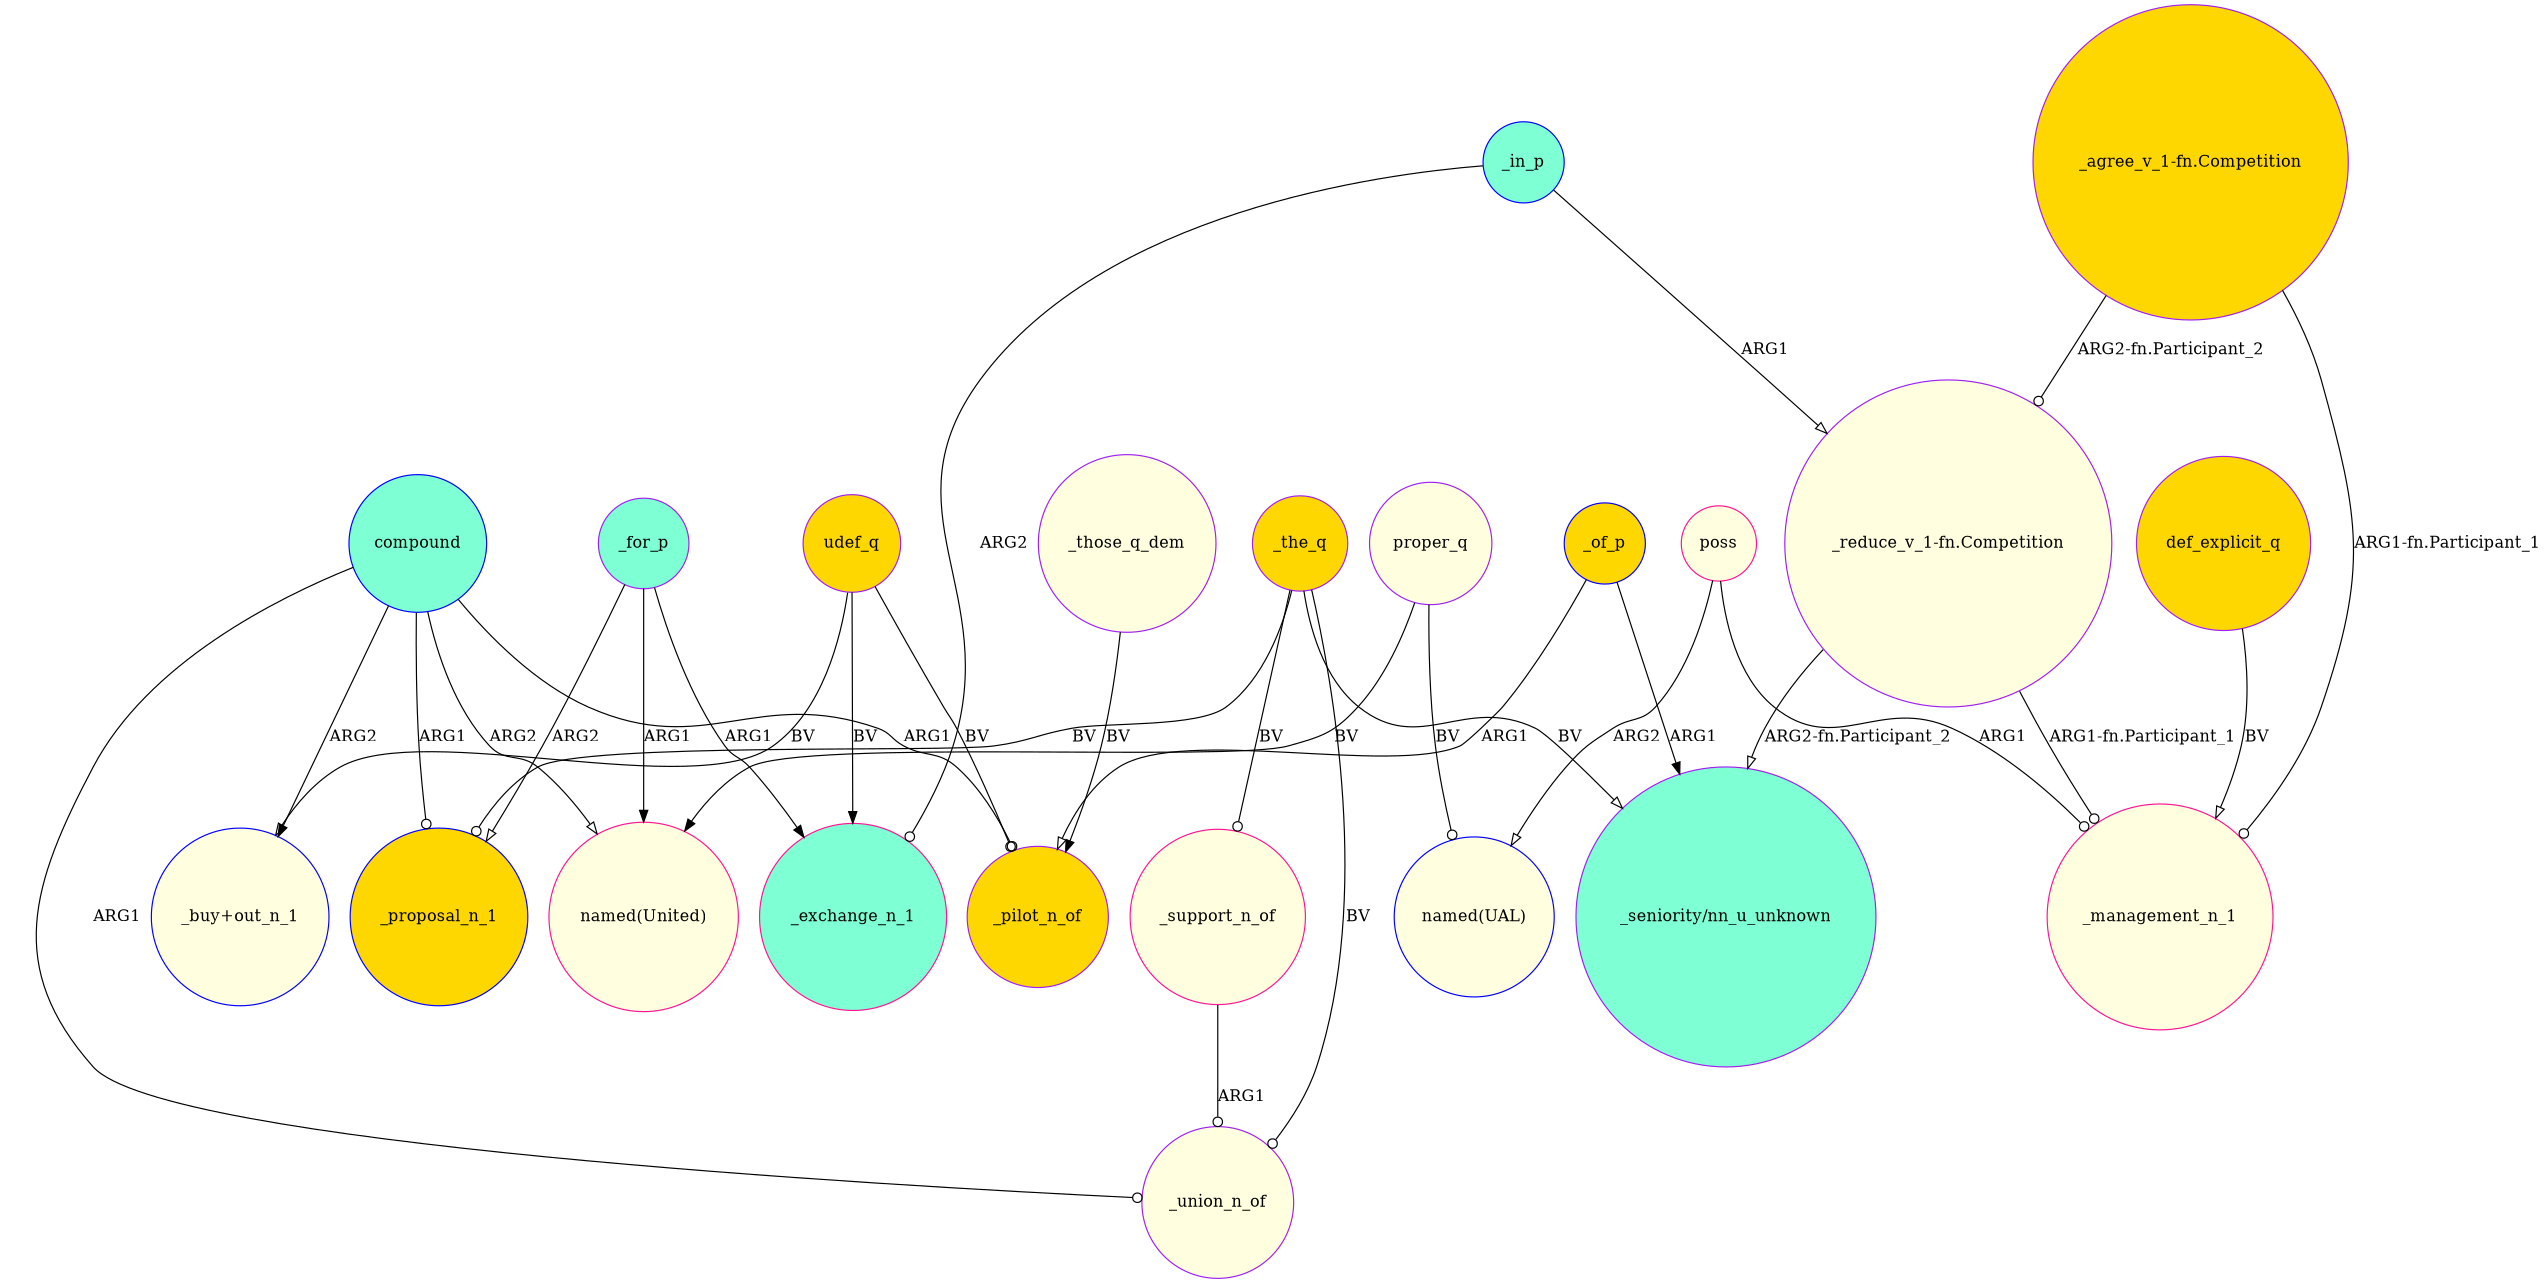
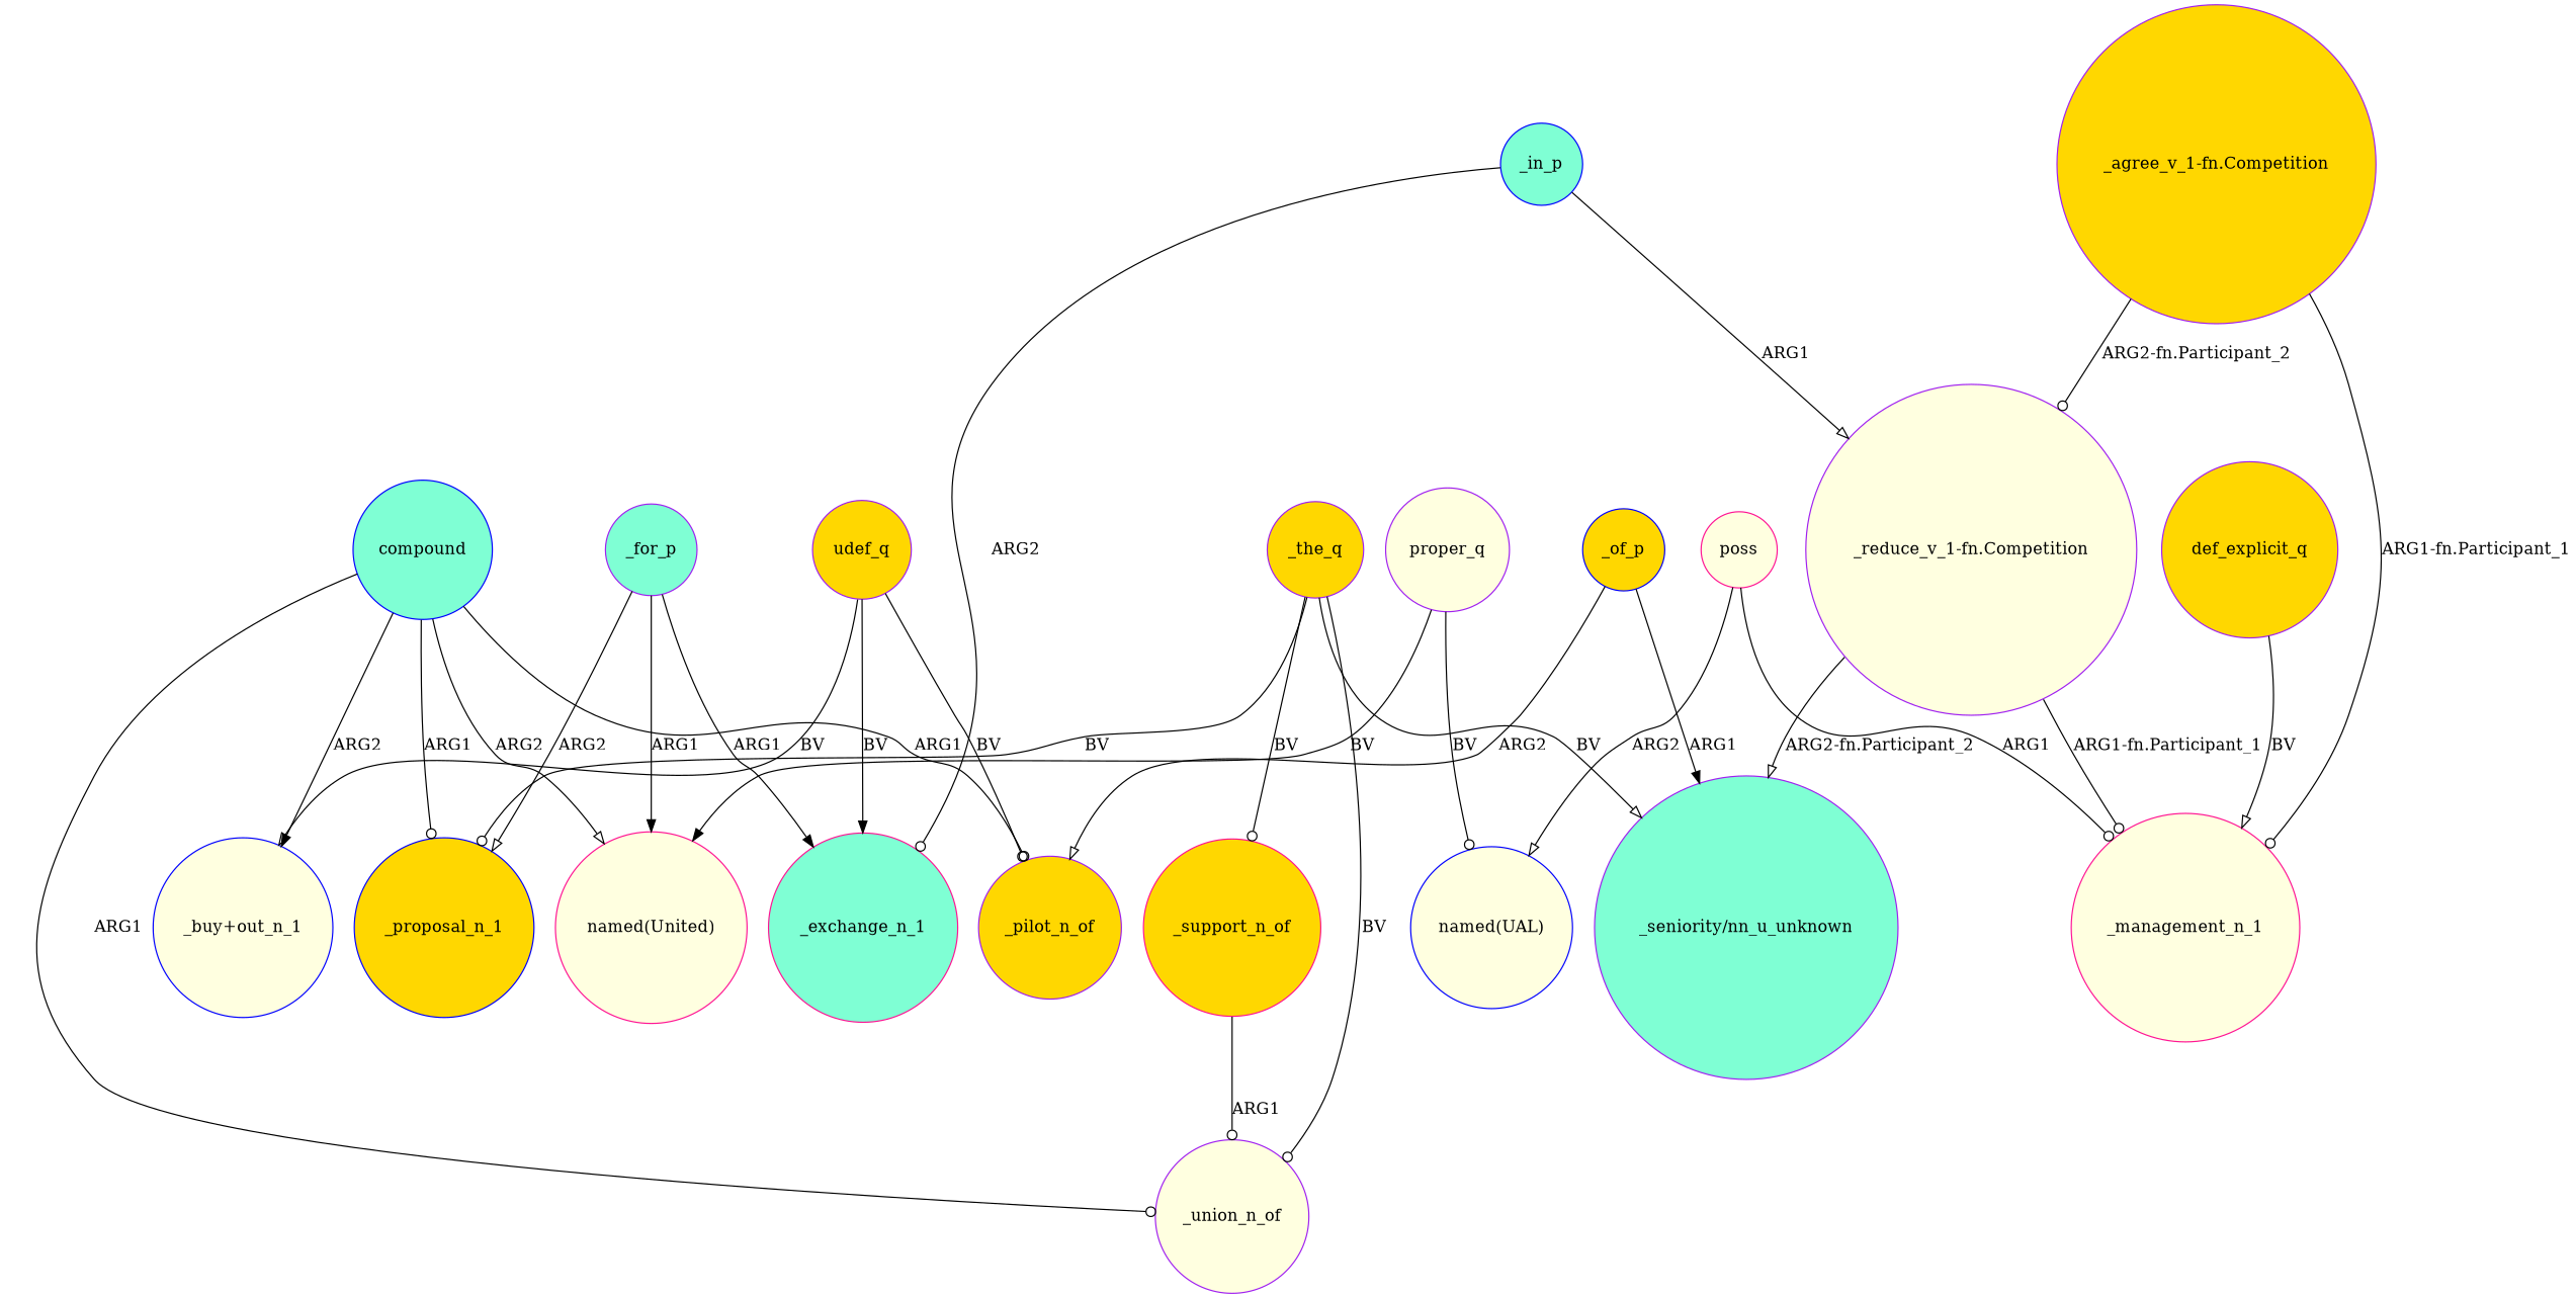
  digraph {
    node [color=purple fillcolor=lightyellow shape=circle style=filled]
    edge [arrowhead=odot]
    _pilot_n_of [fillcolor=gold]
-   _those_q_dem
    compound [color=blue fillcolor=aquamarine]
    _proposal_n_1 [color=blue fillcolor=gold]
    "named(United)" [color=deeppink]
    _union_n_of
    "_buy+out_n_1" [color=blue]
    _in_p [color=blue fillcolor=aquamarine]
    "_reduce_v_1-fn.Competition"
    _exchange_n_1 [color=deeppink fillcolor=aquamarine]
    _management_n_1 [color=deeppink]
    "_seniority/nn_u_unknown" [fillcolor=aquamarine]
    udef_q [fillcolor=gold]
    _of_p [color=blue fillcolor=gold]
    _for_p [fillcolor=aquamarine]
-   _support_n_of [color=deeppink]
+   _support_n_of [color=deeppink fillcolor=gold]
    _the_q [fillcolor=gold]
    poss [color=deeppink]
    "named(UAL)" [color=blue]
    proper_q
    "_agree_v_1-fn.Competition" [fillcolor=gold]
    def_explicit_q [fillcolor=gold]
-   _those_q_dem -> _pilot_n_of [arrowhead=normal label=BV]
    compound -> _pilot_n_of [label=ARG1]
    compound -> _proposal_n_1 [label=ARG1]
    compound -> "named(United)" [arrowhead=onormal label=ARG2]
    compound -> _union_n_of [label=ARG1]
    compound -> "_buy+out_n_1" [arrowhead=normal label=ARG2]
    _in_p -> "_reduce_v_1-fn.Competition" [arrowhead=onormal label=ARG1]
    _in_p -> _exchange_n_1 [label=ARG2]
    "_reduce_v_1-fn.Competition" -> _management_n_1 [label="ARG1-fn.Participant_1"]
    "_reduce_v_1-fn.Competition" -> "_seniority/nn_u_unknown" [arrowhead=onormal label="ARG2-fn.Participant_2"]
    udef_q -> _pilot_n_of [label=BV]
    udef_q -> "_buy+out_n_1" [arrowhead=onormal label=BV]
    udef_q -> _exchange_n_1 [arrowhead=normal label=BV]
-   _of_p -> _pilot_n_of [arrowhead=onormal label=ARG1]
+   _of_p -> _pilot_n_of [arrowhead=onormal label=ARG2]
    _of_p -> "_seniority/nn_u_unknown" [arrowhead=normal label=ARG1]
    _for_p -> _proposal_n_1 [arrowhead=onormal label=ARG2]
    _for_p -> "named(United)" [arrowhead=normal label=ARG1]
    _for_p -> _exchange_n_1 [arrowhead=normal label=ARG1]
    _support_n_of -> _union_n_of [label=ARG1]
    _the_q -> _proposal_n_1 [label=BV]
    _the_q -> _union_n_of [label=BV]
    _the_q -> "_seniority/nn_u_unknown" [arrowhead=onormal label=BV]
    _the_q -> _support_n_of [label=BV]
    poss -> _management_n_1 [label=ARG1]
    poss -> "named(UAL)" [arrowhead=onormal label=ARG2]
    proper_q -> "named(United)" [arrowhead=normal label=BV]
    proper_q -> "named(UAL)" [label=BV]
    "_agree_v_1-fn.Competition" -> "_reduce_v_1-fn.Competition" [label="ARG2-fn.Participant_2"]
    "_agree_v_1-fn.Competition" -> _management_n_1 [label="ARG1-fn.Participant_1"]
    def_explicit_q -> _management_n_1 [arrowhead=onormal label=BV]
  }
